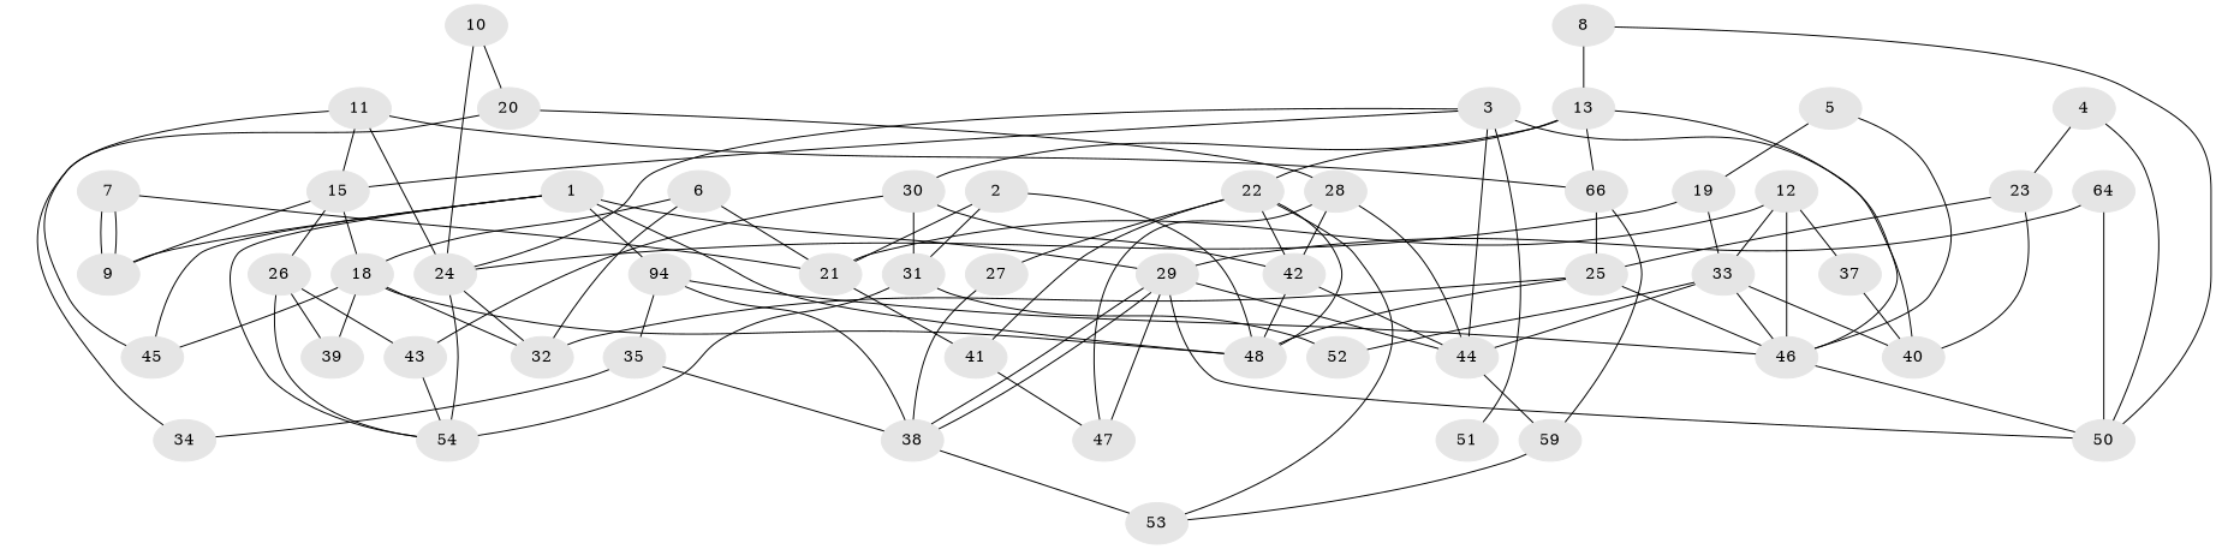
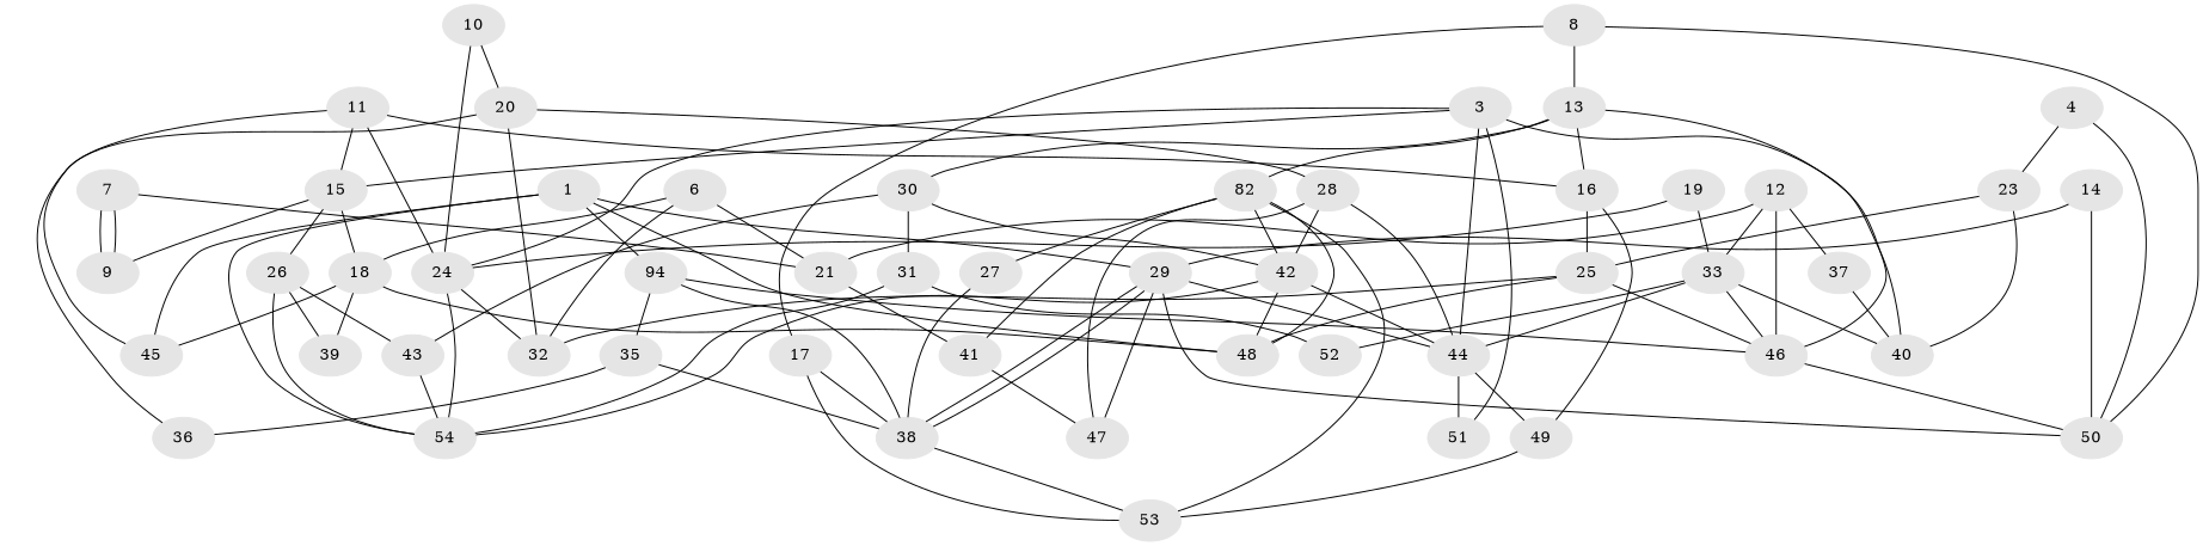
  graph {
    node [color=gray90 style=filled]
    1
    9
    29
    n4 [label=94]
    45
    48
    54
    44
    50
    38
    47
    46
    35
-   2
    21
    31
    41
    52
    3
    15
    24
    40
    51
    18
    26
    32
-   49 [label=59]
+   49
    4
    23
    25
-   5
    19
    33
    6
    39
    7
    8
    13
-   16 [label=66]
-   22
+   17
+   16
+   22 [label=82]
    30
    53
    10
    20
-   36 [label=34]
+   36
    28
    11
    12
    37
    27
    42
    43
-   14 [label=64]
-   1 -- 9
+   14
    1 -- 29
    1 -- n4
    1 -- 45
    1 -- 48
    1 -- 54
    29 -- 44
    29 -- 50
    29 -- 38
    29 -- 38
    29 -- 47
    n4 -- 38
    n4 -- 46
    n4 -- 35
+   44 -- 51
    44 -- 49
    38 -- 53
    46 -- 50
    35 -- 38
    35 -- 36
-   2 -- 48
-   2 -- 21
-   2 -- 31
    21 -- 41
    31 -- 54
    31 -- 52
    41 -- 47
    3 -- 44
    3 -- 15
    3 -- 24
    3 -- 40
    3 -- 51
    15 -- 9
    15 -- 18
    15 -- 26
    24 -- 54
    24 -- 32
    18 -- 45
    18 -- 48
    18 -- 39
    26 -- 54
    26 -- 39
    26 -- 43
    49 -- 53
    4 -- 50
    4 -- 23
    23 -- 40
    23 -- 25
    25 -- 48
    25 -- 46
    25 -- 32
-   5 -- 46
-   5 -- 19
    19 -- 24
    19 -- 33
    33 -- 44
    33 -- 46
    33 -- 52
    33 -- 40
    6 -- 21
    6 -- 18
    6 -- 32
    7 -- 9
    7 -- 9
    7 -- 21
    8 -- 50
    8 -- 13
+   8 -- 17
    13 -- 46
    13 -- 16
    13 -- 22
    13 -- 30
+   17 -- 38
+   17 -- 53
    16 -- 49
    16 -- 25
    22 -- 48
    22 -- 41
    22 -- 53
    22 -- 27
    22 -- 42
    30 -- 31
    30 -- 42
    30 -- 43
    10 -- 24
    10 -- 20
-   18 -- 32
+   20 -- 32
    20 -- 36
    20 -- 28
    28 -- 44
    28 -- 47
    28 -- 42
    11 -- 45
    11 -- 15
    11 -- 24
    11 -- 16
    12 -- 46
    12 -- 21
    12 -- 33
    12 -- 37
    37 -- 40
    27 -- 38
    42 -- 48
+   42 -- 54
    42 -- 44
    43 -- 54
    14 -- 29
    14 -- 50
  }
